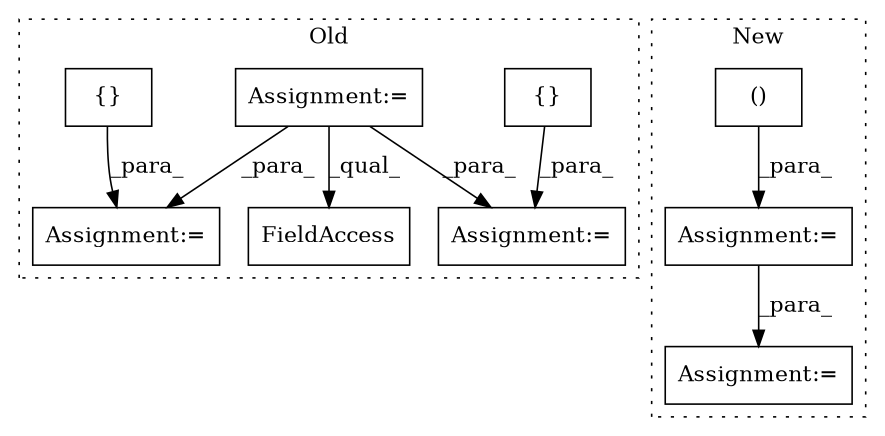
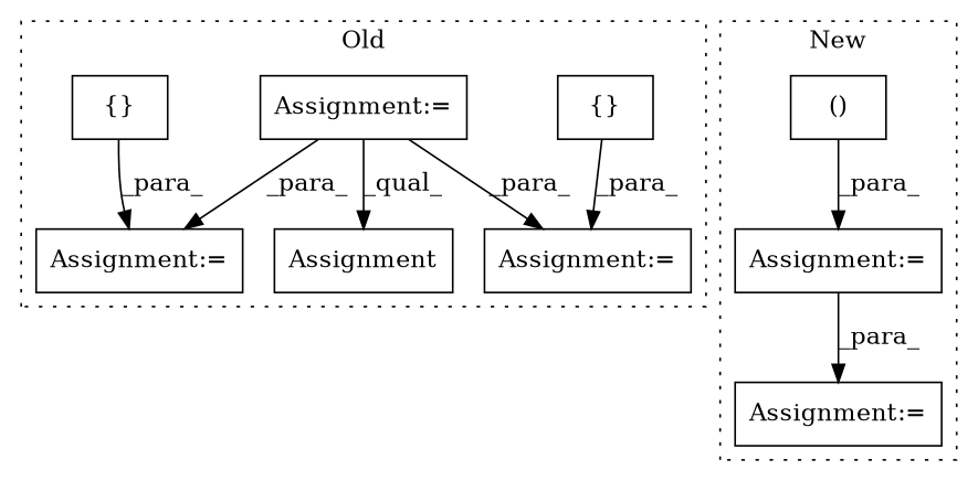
  digraph {
    node [a=7 l=1 shape=box]
    n1 [a=4 l="1,1" label="{}" s="1074,1079"]
    n2 [label="Assignment:=" s=1040]
    n3 [label="Assignment:=" s=505]
    n4 [label="Assignment:=" s=957]
-   n5 [a=22 l=18 label=FieldAccess s=738]
+   n5 [a=22 l=18 label=Assignment s=738]
    n6 [a=4 l="1,1" label="{}" s="991,996"]
    n7 [a=106 l=36 label="()" s=653]
    n8 [label="Assignment:=" s=731]
    n9 [label="Assignment:=" s=620]
    subgraph cluster_1 {
      label=Old
      style=dotted
      n1
      n2
      n3
      n4
      n5
      n6
    }
    subgraph cluster_2 {
      label=New
      style=dotted
      n7
      n8
      n9
    }
    n1 -> n2 [label=_para_]
    n3 -> n2 [label=_para_]
    n3 -> n4 [label=_para_]
    n3 -> n5 [label=_qual_]
    n6 -> n4 [label=_para_]
    n7 -> n9 [label=_para_]
    n9 -> n8 [label=_para_]
  }
